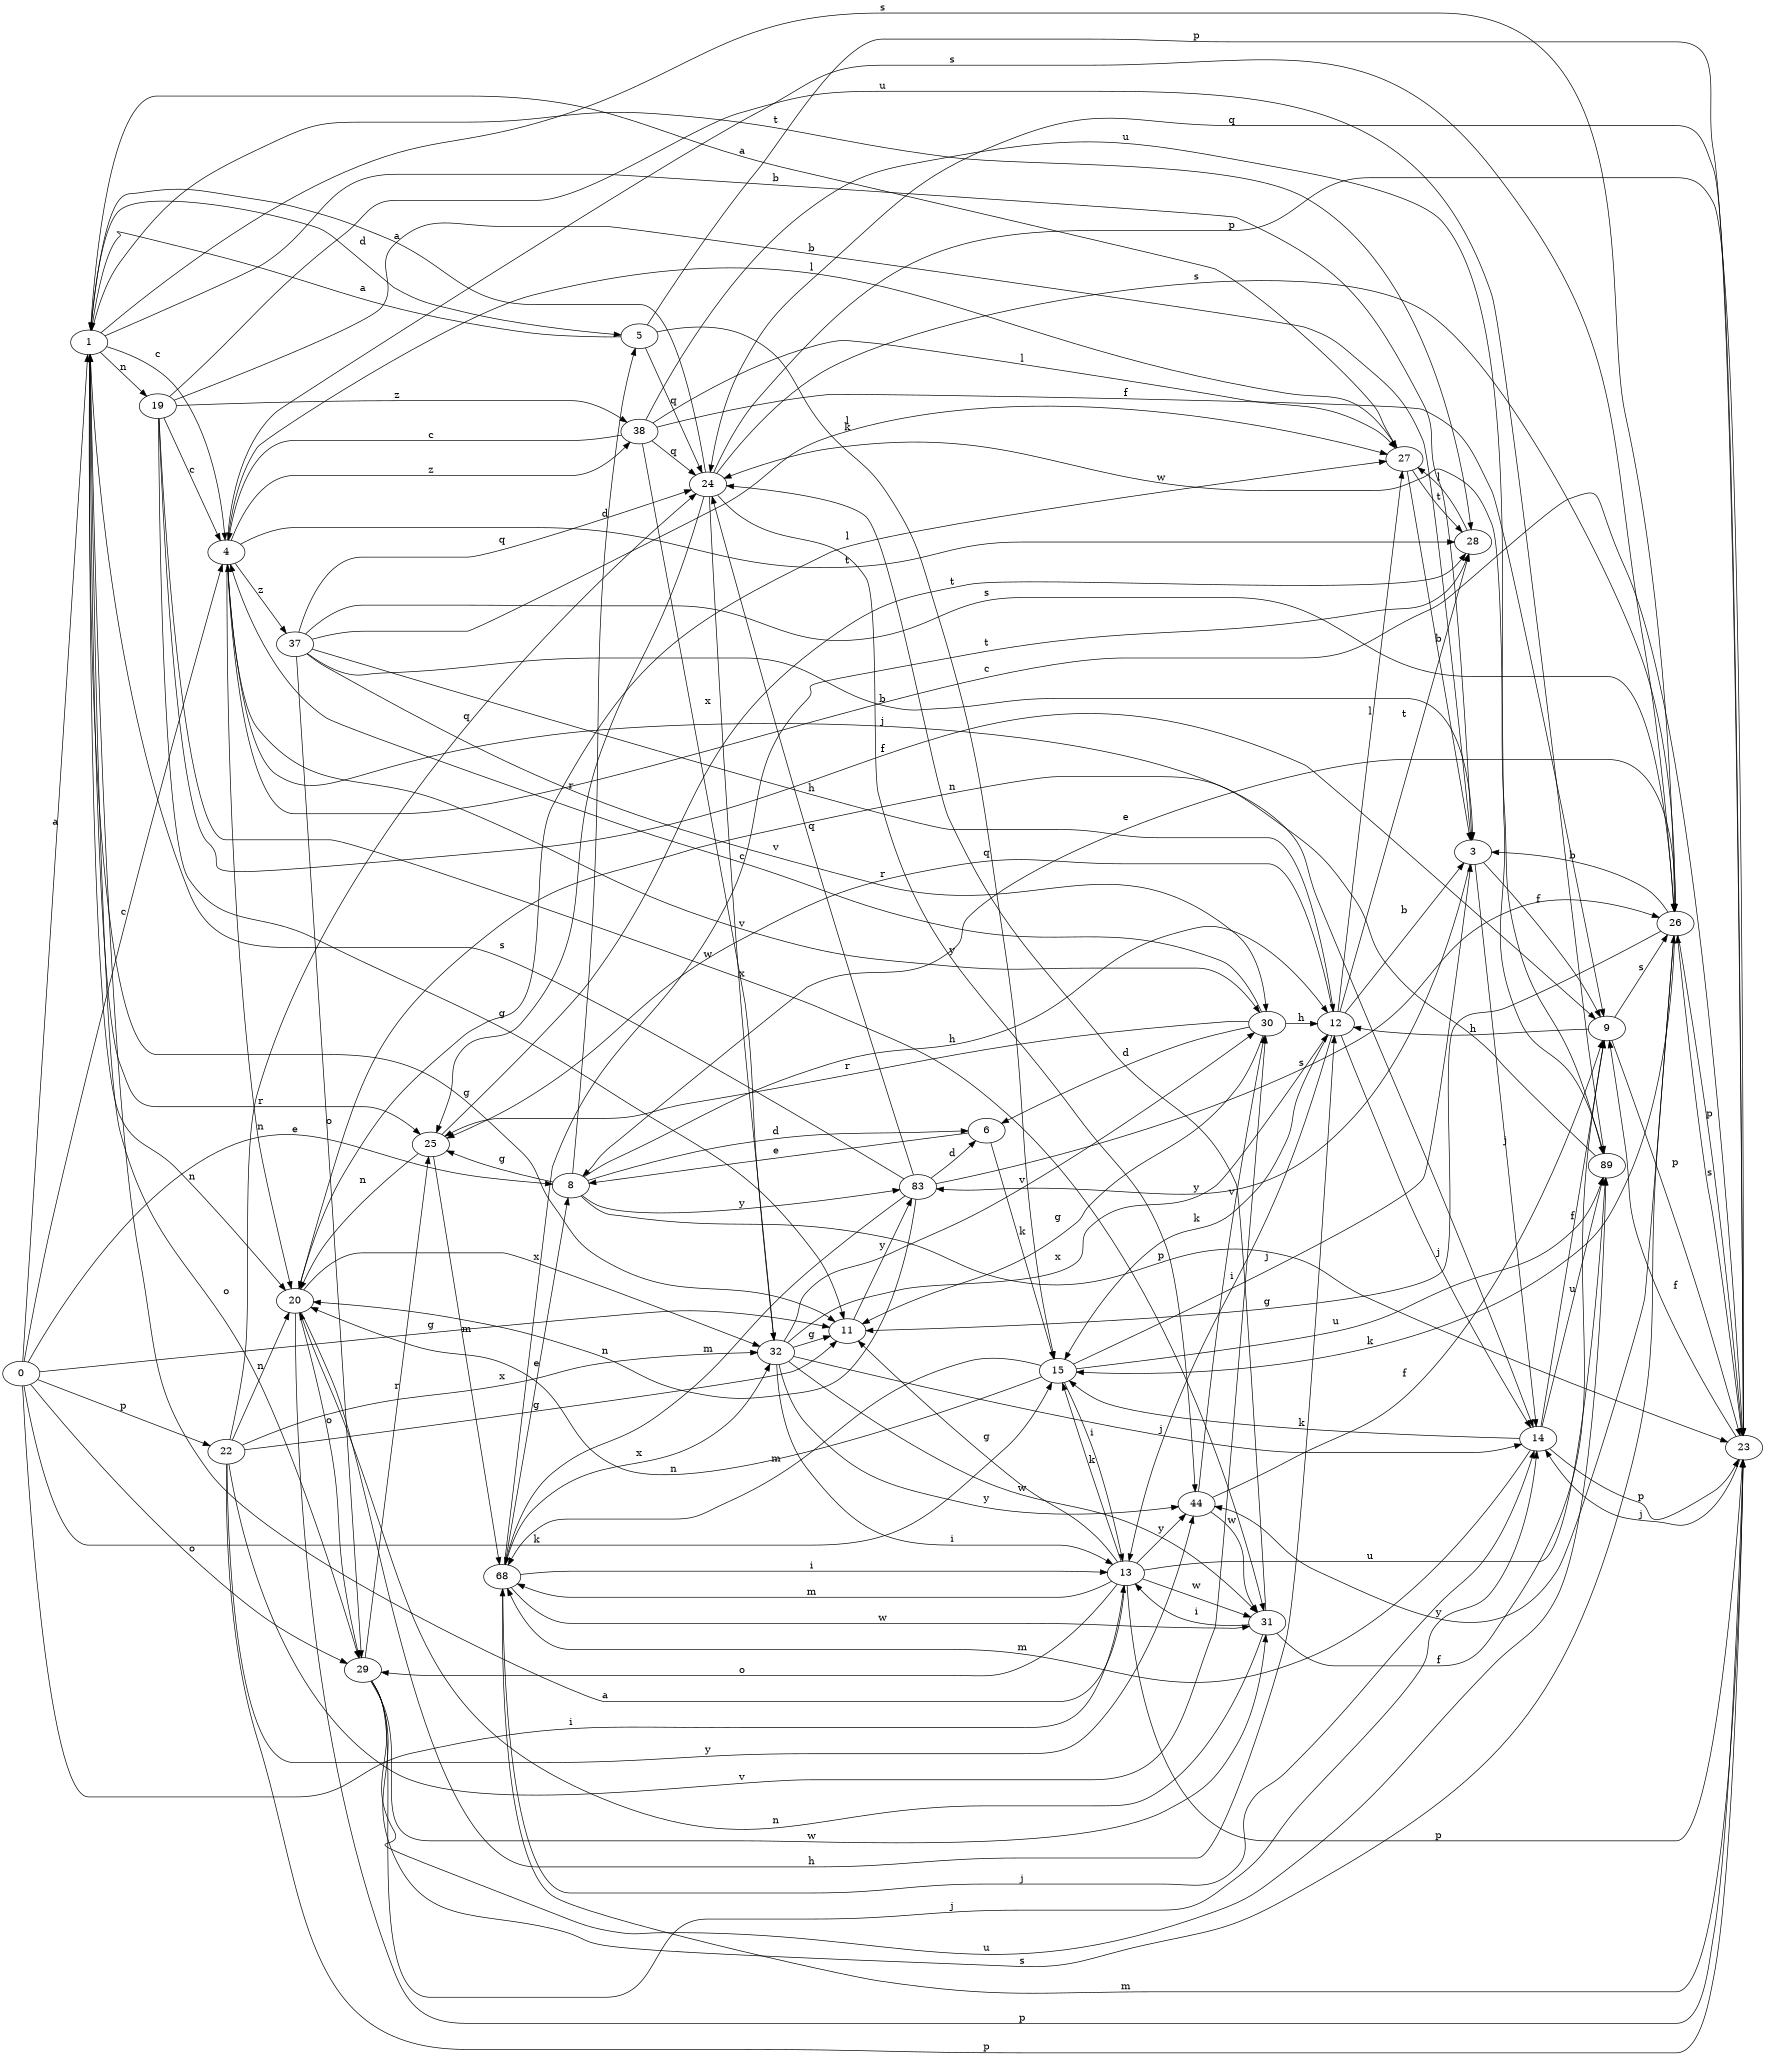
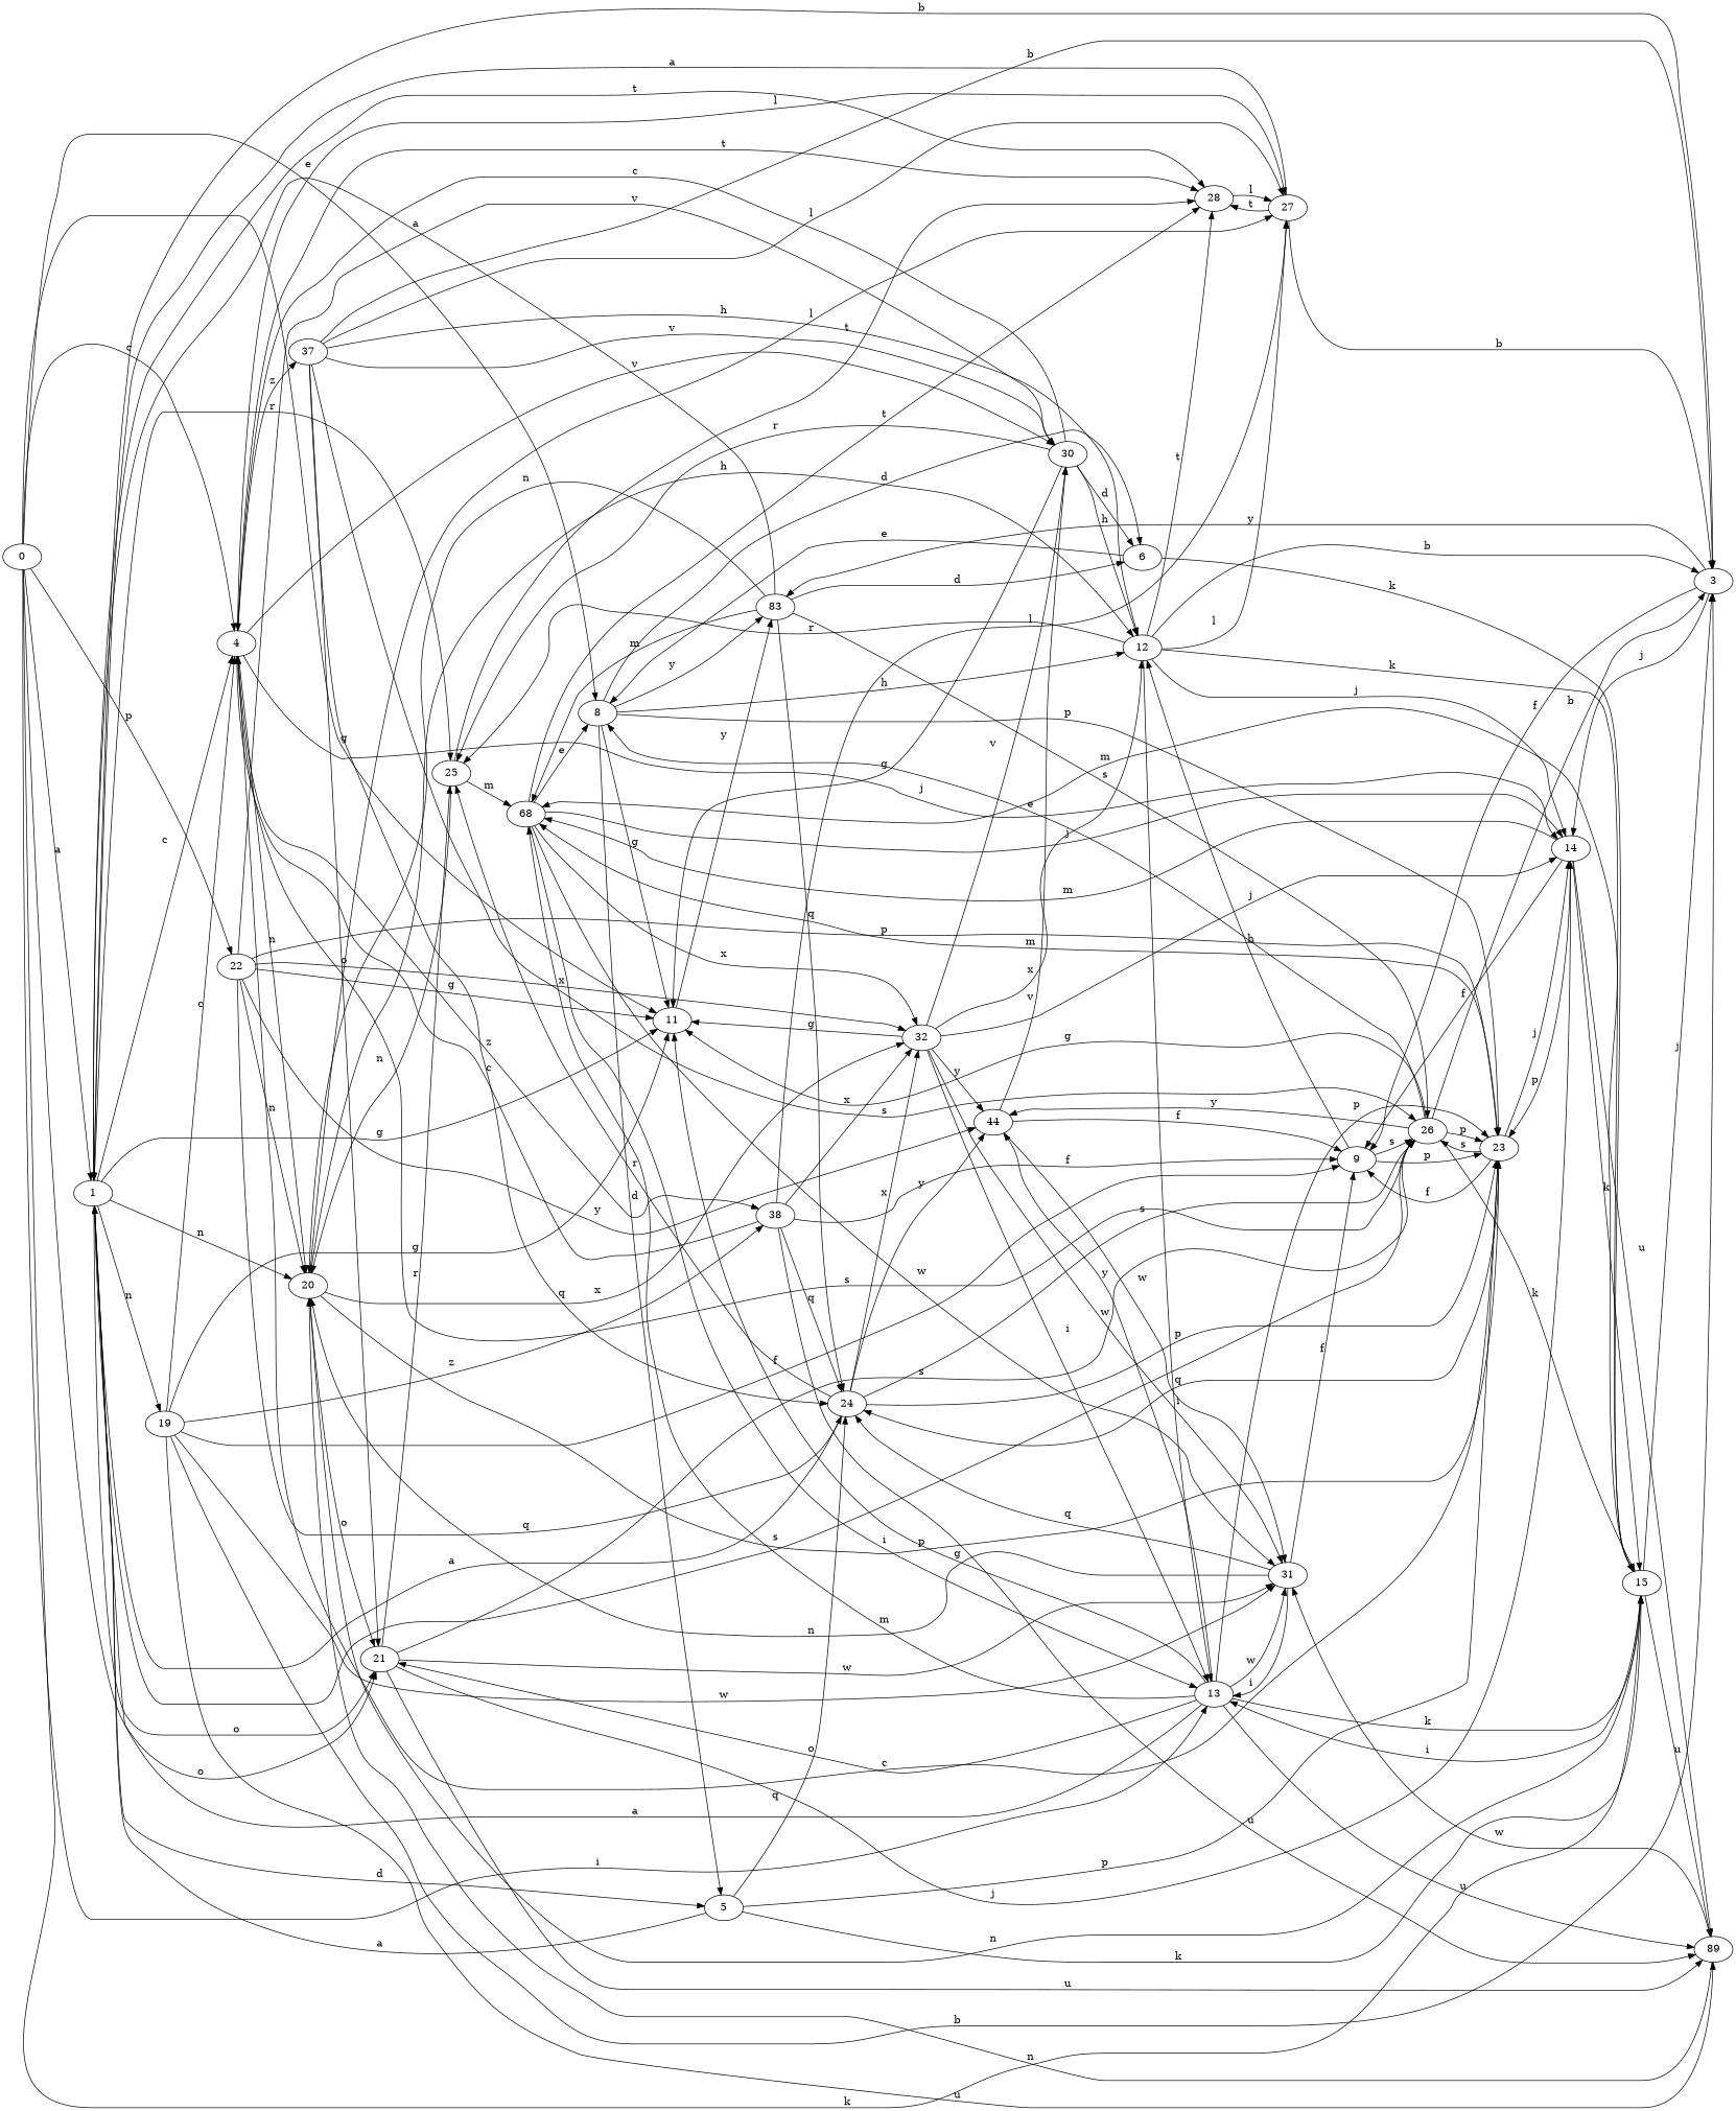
  strict digraph {
    rankdir=LR
    0
    1
    4
    8
    11
    13
    15
-   21 [label=29]
+   21
    22
    3
    5
    19
    20
    25
    26
    28
    14
    n18 [label=27]
    30
    37
    38
    n22 [label=83]
    23
    6
    12
    n26 [label=68]
    n27 [label=89]
    31
    n29 [label=44]
    24
    32
    9
    0 -> 1 [label=a]
    0 -> 4 [label=c]
    0 -> 8 [label=e]
    0 -> 11 [label=g]
    0 -> 13 [label=i]
    0 -> 15 [label=k]
    0 -> 21 [label=o]
    0 -> 22 [label=p]
    1 -> 4 [label=c]
    1 -> 11 [label=g]
    1 -> 21 [label=o]
    1 -> 3 [label=b]
    1 -> 5 [label=d]
    1 -> 19 [label=n]
    1 -> 20 [label=n]
    1 -> 25 [label=r]
    1 -> 26 [label=s]
    1 -> 28 [label=t]
    4 -> 20 [label=n]
    4 -> 26 [label=s]
    4 -> 28 [label=t]
    4 -> 14 [label=j]
    4 -> n18 [label=l]
    4 -> 30 [label=v]
    4 -> 37 [label=z]
    4 -> 38 [label=z]
-   8 -> 25 [label=g]
+   8 -> 11 [label=g]
    8 -> 5 [label=d]
    8 -> n22 [label=y]
    8 -> 23 [label=p]
    8 -> 6 [label=d]
    8 -> 12 [label=h]
    11 -> n22 [label=y]
    13 -> 1 [label=a]
    13 -> 11 [label=g]
    13 -> 15 [label=k]
    13 -> 21 [label=o]
    13 -> 23 [label=p]
    13 -> n26 [label=m]
    13 -> n27 [label=u]
    13 -> 31 [label=w]
    13 -> n29 [label=y]
    15 -> 13 [label=i]
    15 -> 3 [label=j]
    15 -> 20 [label=n]
    15 -> n26 [label=m]
    15 -> n27 [label=u]
    21 -> 25 [label=r]
    21 -> 26 [label=s]
    21 -> 14 [label=j]
    21 -> n27 [label=u]
    21 -> 31 [label=w]
    22 -> 11 [label=g]
    22 -> 20 [label=n]
    22 -> 30 [label=v]
    22 -> 23 [label=p]
    22 -> n29 [label=y]
    22 -> 24 [label=q]
    22 -> 32 [label=x]
    3 -> 14 [label=j]
    3 -> n22 [label=y]
    3 -> 9 [label=f]
    5 -> 1 [label=a]
    5 -> 15 [label=k]
    5 -> 23 [label=p]
    5 -> 24 [label=q]
    19 -> 4 [label=c]
    19 -> 11 [label=g]
    19 -> 3 [label=b]
    19 -> 38 [label=z]
    19 -> n27 [label=u]
    19 -> 31 [label=w]
    19 -> 9 [label=f]
    20 -> 21 [label=o]
    20 -> n18 [label=l]
    20 -> 23 [label=p]
    20 -> 12 [label=h]
    20 -> 32 [label=x]
    25 -> 20 [label=n]
    25 -> 28 [label=t]
    25 -> n26 [label=m]
    26 -> 8 [label=e]
    26 -> 11 [label=g]
    26 -> 15 [label=k]
    26 -> 3 [label=b]
    26 -> 23 [label=p]
    26 -> n29 [label=y]
    28 -> n18 [label=l]
    14 -> 15 [label=k]
    14 -> 23 [label=p]
    14 -> n26 [label=m]
    14 -> n27 [label=u]
    14 -> 9 [label=f]
    n18 -> 1 [label=a]
    n18 -> 3 [label=b]
    n18 -> 28 [label=t]
    30 -> 4 [label=c]
    30 -> 11 [label=g]
    30 -> 25 [label=r]
    30 -> 6 [label=d]
    30 -> 12 [label=h]
    37 -> 21 [label=o]
    37 -> 3 [label=b]
    37 -> 26 [label=s]
    37 -> n18 [label=l]
    37 -> 30 [label=v]
    37 -> 12 [label=h]
    37 -> 24 [label=q]
    38 -> 4 [label=c]
    38 -> n18 [label=l]
    38 -> n27 [label=u]
    38 -> 24 [label=q]
    38 -> 32 [label=x]
    38 -> 9 [label=f]
-   n22 -> 1 [label=s]
+   n22 -> 1 [label=a]
    n22 -> 20 [label=n]
    n22 -> 26 [label=s]
    n22 -> 6 [label=d]
    n22 -> n26 [label=m]
    n22 -> 24 [label=q]
    23 -> 4 [label=c]
    23 -> 26 [label=s]
    23 -> 14 [label=j]
    23 -> n26 [label=m]
    23 -> 24 [label=q]
    23 -> 9 [label=f]
    6 -> 8 [label=e]
    6 -> 15 [label=k]
    12 -> 13 [label=i]
    12 -> 15 [label=k]
    12 -> 3 [label=b]
    12 -> 25 [label=r]
    12 -> 28 [label=t]
    12 -> 14 [label=j]
    12 -> n18 [label=l]
    n26 -> 8 [label=e]
    n26 -> 13 [label=i]
    n26 -> 28 [label=t]
    n26 -> 14 [label=j]
    n26 -> 31 [label=w]
    n26 -> 32 [label=x]
    n27 -> 20 [label=n]
-   n27 -> 24 [label=w]
+   n27 -> 31 [label=w]
    31 -> 13 [label=i]
    31 -> 20 [label=n]
    31 -> 24 [label=q]
    31 -> 9 [label=f]
    n29 -> 30 [label=v]
    n29 -> 31 [label=w]
    n29 -> 9 [label=f]
    24 -> 1 [label=a]
    24 -> 25 [label=r]
    24 -> 26 [label=s]
    24 -> 23 [label=p]
    24 -> n29 [label=y]
    24 -> 32 [label=x]
    32 -> 11 [label=g]
    32 -> 13 [label=i]
    32 -> 14 [label=j]
    32 -> 30 [label=v]
    32 -> 12 [label=x]
    32 -> 31 [label=w]
    32 -> n29 [label=y]
    9 -> 26 [label=s]
    9 -> 23 [label=p]
    9 -> 12 [label=h]
  }
